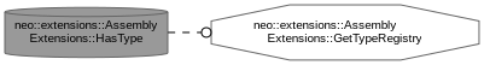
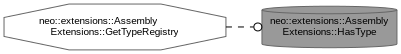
  digraph {
    rankdir=LR
    fontname="Liberation Sans"
    node [fontname="Liberation Sans" fontsize=10 style=filled]
    n1 [color=gray40 fillcolor=grey60 fontcolor=black height=0.2 label="neo::extensions::Assembly\lExtensions::HasType" shape=cylinder width=0.4]
    n2 [color=grey40 fillcolor=white height=0.2 label="neo::extensions::Assembly\lExtensions::GetTypeRegistry" shape=octagon width=0.4]
-   n1 -> n2 [color=black fontname="Liberation Sans" fontsize=10 labelfontname=Helvetica labelfontsize=10 style=dashed arrowhead=odot]
+   n2 -> n1 [color=black fontname="Liberation Sans" fontsize=10 labelfontname=Helvetica labelfontsize=10 style=dashed arrowhead=odot]
  }
